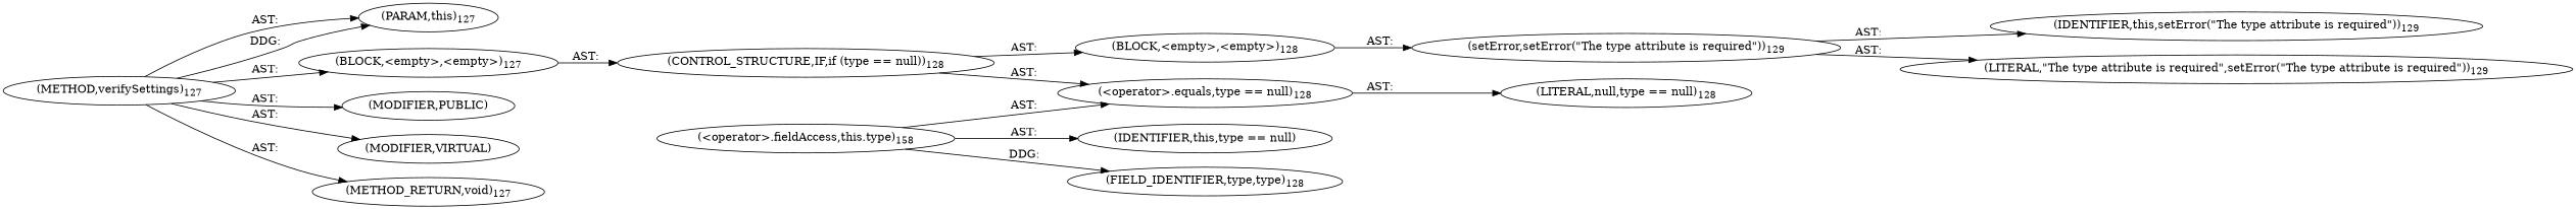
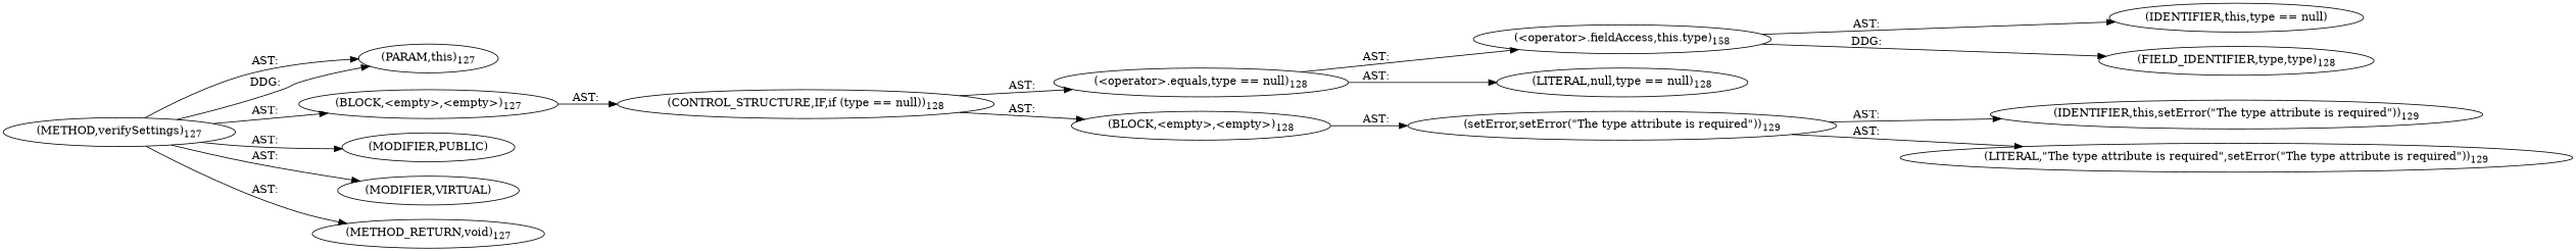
  digraph {
    rankdir=LR
    n1 [label=<(METHOD,verifySettings)<SUB>127</SUB>>]
    n2 [label=<(PARAM,this)<SUB>127</SUB>>]
    n3 [label=<(BLOCK,&lt;empty&gt;,&lt;empty&gt;)<SUB>127</SUB>>]
    n4 [label=<(MODIFIER,PUBLIC)>]
    n5 [label=<(MODIFIER,VIRTUAL)>]
    n6 [label=<(METHOD_RETURN,void)<SUB>127</SUB>>]
    n7 [label=<(CONTROL_STRUCTURE,IF,if (type == null))<SUB>128</SUB>>]
    n8 [label=<(&lt;operator&gt;.equals,type == null)<SUB>128</SUB>>]
    n9 [label=<(BLOCK,&lt;empty&gt;,&lt;empty&gt;)<SUB>128</SUB>>]
    n10 [label=<(&lt;operator&gt;.fieldAccess,this.type)<SUB>158</SUB>>]
    n11 [label=<(LITERAL,null,type == null)<SUB>128</SUB>>]
    n12 [label=<(setError,setError(&quot;The type attribute is required&quot;))<SUB>129</SUB>>]
    n13 [label=<(IDENTIFIER,this,type == null)>]
    n14 [label=<(FIELD_IDENTIFIER,type,type)<SUB>128</SUB>>]
    n15 [label=<(IDENTIFIER,this,setError(&quot;The type attribute is required&quot;))<SUB>129</SUB>>]
    n16 [label=<(LITERAL,&quot;The type attribute is required&quot;,setError(&quot;The type attribute is required&quot;))<SUB>129</SUB>>]
    n1 -> n2 [label="AST: "]
    n1 -> n2 [label="DDG: "]
    n1 -> n3 [label="AST: "]
    n1 -> n4 [label="AST: "]
    n1 -> n5 [label="AST: "]
    n1 -> n6 [label="AST: "]
    n3 -> n7 [label="AST: "]
    n7 -> n8 [label="AST: "]
    n7 -> n9 [label="AST: "]
-   n10 -> n8 [label="AST: "]
+   n8 -> n10 [label="AST: "]
    n8 -> n11 [label="AST: "]
    n9 -> n12 [label="AST: "]
    n10 -> n13 [label="AST: "]
    n10 -> n14 [label="DDG: "]
    n12 -> n15 [label="AST: "]
    n12 -> n16 [label="AST: "]
  }
